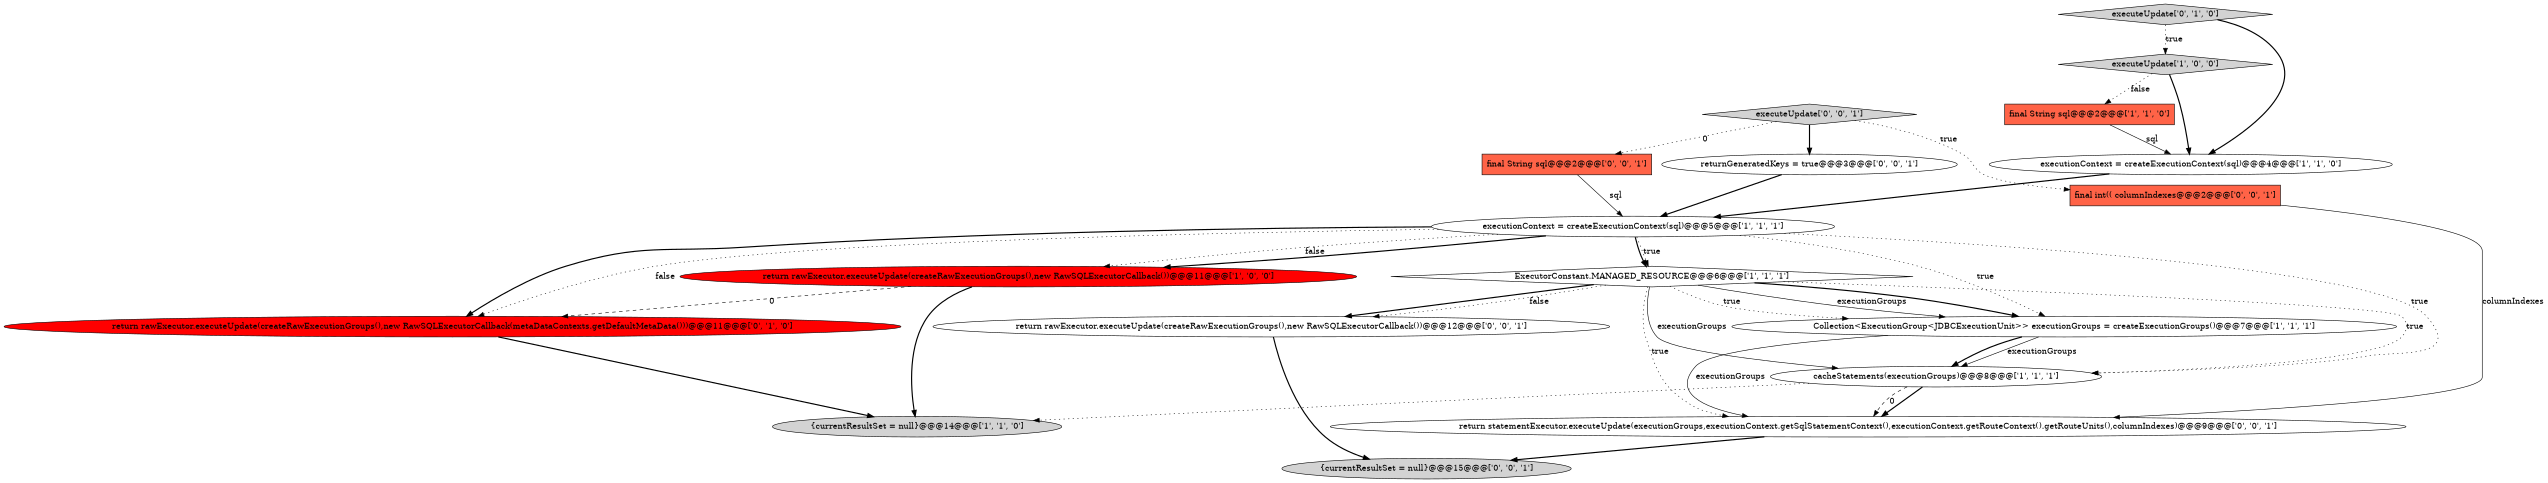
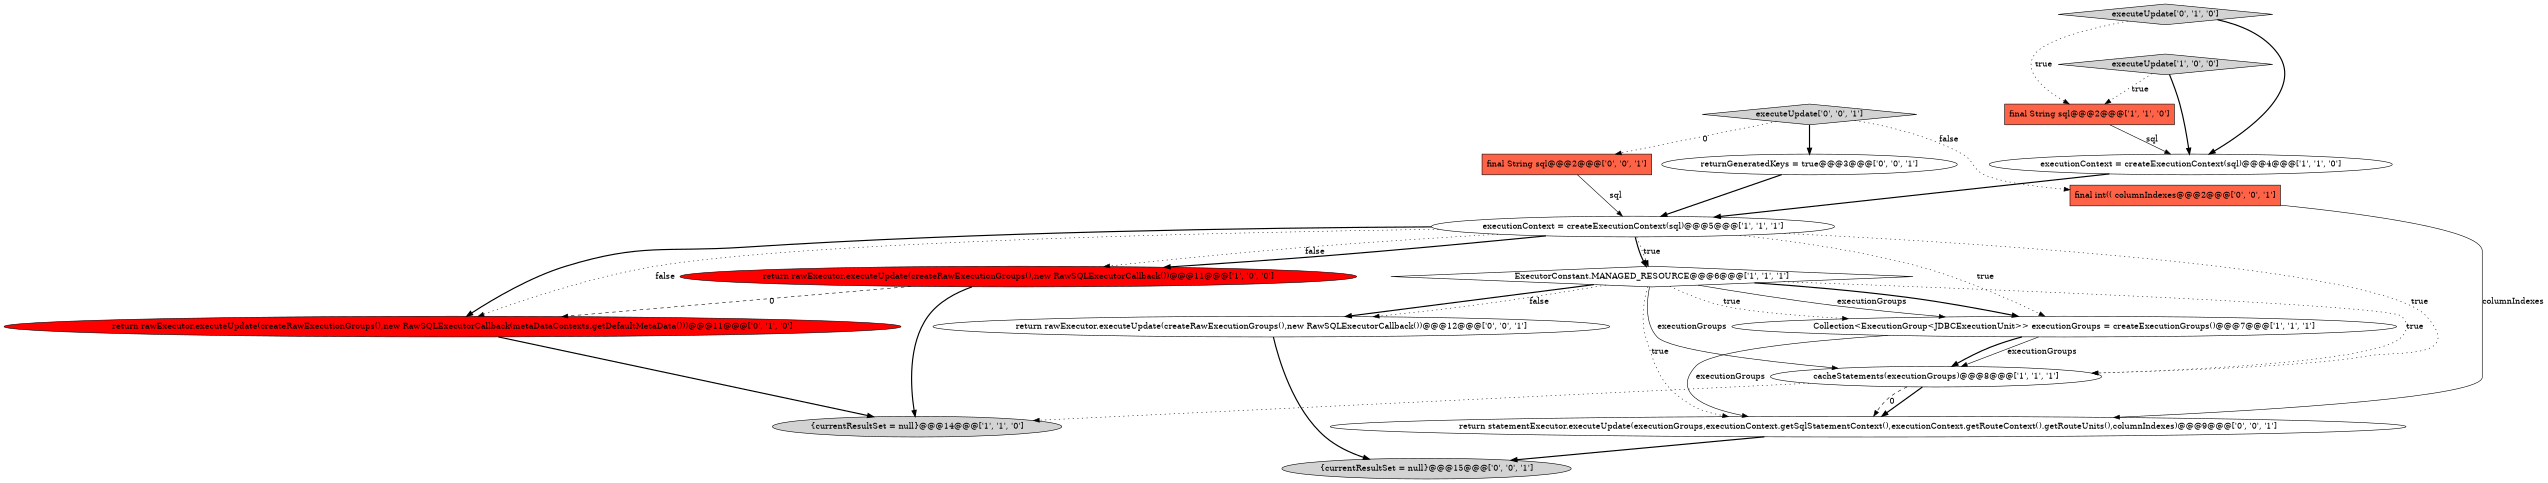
  digraph {
    node [fillcolor=white shape=ellipse style=filled]
    edge [style=bold]
    n1 [fillcolor=lightgray label="{currentResultSet = null}@@@15@@@['0', '0', '1']"]
    n2 [fillcolor=red label="return rawExecutor.executeUpdate(createRawExecutionGroups(),new RawSQLExecutorCallback())@@@11@@@['1', '0', '0']"]
    n3 [fillcolor=lightgray label="{currentResultSet = null}@@@14@@@['1', '1', '0']"]
    n4 [fillcolor=red label="return rawExecutor.executeUpdate(createRawExecutionGroups(),new RawSQLExecutorCallback(metaDataContexts.getDefaultMetaData()))@@@11@@@['0', '1', '0']"]
    n5 [fillcolor=tomato label="final String sql@@@2@@@['1', '1', '0']" shape=box]
    n6 [label="executionContext = createExecutionContext(sql)@@@4@@@['1', '1', '0']"]
    n7 [label="executionContext = createExecutionContext(sql)@@@5@@@['1', '1', '1']"]
    n8 [fillcolor=tomato label="final String sql@@@2@@@['0', '0', '1']" shape=box]
    n9 [label="ExecutorConstant.MANAGED_RESOURCE@@@6@@@['1', '1', '1']" shape=diamond]
    n10 [label="cacheStatements(executionGroups)@@@8@@@['1', '1', '1']"]
    n11 [label="Collection<ExecutionGroup<JDBCExecutionUnit>> executionGroups = createExecutionGroups()@@@7@@@['1', '1', '1']"]
    n12 [fillcolor=tomato label="final int(( columnIndexes@@@2@@@['0', '0', '1']" shape=box]
    n13 [label="return statementExecutor.executeUpdate(executionGroups,executionContext.getSqlStatementContext(),executionContext.getRouteContext().getRouteUnits(),columnIndexes)@@@9@@@['0', '0', '1']"]
    n14 [fillcolor=lightgray label="executeUpdate['0', '0', '1']" shape=diamond]
    n15 [label="returnGeneratedKeys = true@@@3@@@['0', '0', '1']"]
    n16 [label="return rawExecutor.executeUpdate(createRawExecutionGroups(),new RawSQLExecutorCallback())@@@12@@@['0', '0', '1']"]
    n17 [fillcolor=lightgray label="executeUpdate['0', '1', '0']" shape=diamond]
    n18 [fillcolor=lightgray label="executeUpdate['1', '0', '0']" shape=diamond]
    n2 -> n3
    n2 -> n4 [label=0 style=dashed]
    n4 -> n3
    n5 -> n6 [label=sql style=solid]
    n6 -> n7
    n7 -> n2 [label=false style=dotted]
    n7 -> n2
    n7 -> n4 [label=false style=dotted]
    n7 -> n4
    n7 -> n9
    n7 -> n9 [label=true style=dotted]
    n7 -> n10 [label=true style=dotted]
    n7 -> n11 [label=true style=dotted]
    n8 -> n7 [label=sql style=solid]
    n9 -> n10 [label=true style=dotted]
    n9 -> n10 [label=executionGroups style=solid]
    n9 -> n11 [label=true style=dotted]
    n9 -> n11 [label=executionGroups style=solid]
    n9 -> n11
    n9 -> n13 [label=true style=dotted]
    n9 -> n16
    n9 -> n16 [label=false style=dotted]
    n10 -> n3 [style=dotted]
    n10 -> n13
    n10 -> n13 [label=0 style=dashed]
    n11 -> n10 [label=executionGroups style=solid]
    n11 -> n10
    n11 -> n13 [label=executionGroups style=solid]
    n12 -> n13 [label=columnIndexes style=solid]
    n13 -> n1
    n14 -> n8 [label=0 style=dotted]
-   n14 -> n12 [label=true style=dotted]
+   n14 -> n12 [label=false style=dotted]
    n14 -> n15
    n15 -> n7
    n16 -> n1
-   n17 -> n18 [label=true style=dotted]
+   n17 -> n5 [label=true style=dotted]
    n17 -> n6
-   n18 -> n5 [label=false style=dotted]
+   n18 -> n5 [label=true style=dotted]
    n18 -> n6
  }
